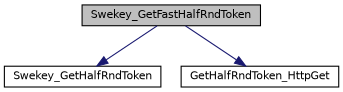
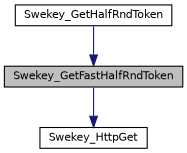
  digraph {
    rankdir=TB
    node [color=black fillcolor=white fontname=Helvetica fontsize=10 shape=record style=filled]
    edge [color=midnightblue fontname=Helvetica fontsize=10 labelfontname=Helvetica labelfontsize=10 style=solid]
    n1 [fillcolor=grey75 fontcolor=black height=0.2 label=Swekey_GetFastHalfRndToken width=0.4]
    n2 [height=0.2 label=Swekey_GetHalfRndToken width=0.4]
-   n3 [height=0.2 label=GetHalfRndToken_HttpGet width=0.4]
-   n1 -> n2
+   n3 [height=0.2 label=Swekey_HttpGet width=0.4]
+   n2 -> n1
    n1 -> n3
  }
